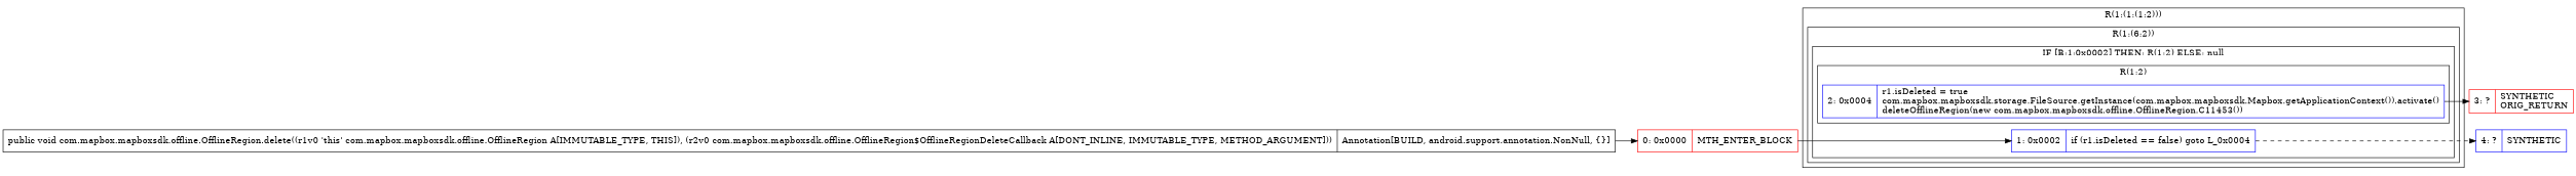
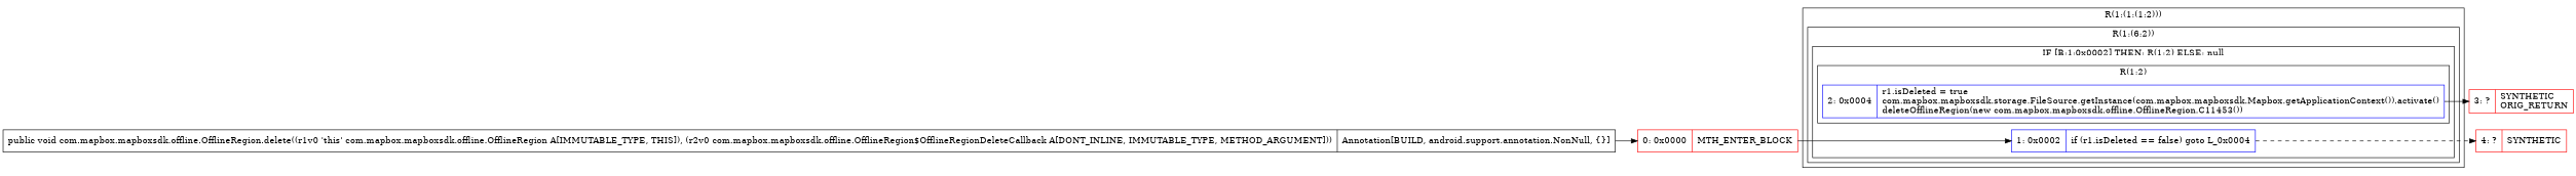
  digraph {
    rankdir=LR
    node [color=red shape=record]
    n1 [color=blue label="{2\:\ 0x0004|r1.isDeleted = true\lcom.mapbox.mapboxsdk.storage.FileSource.getInstance(com.mapbox.mapboxsdk.Mapbox.getApplicationContext()).activate()\ldeleteOfflineRegion(new com.mapbox.mapboxsdk.offline.OfflineRegion.C11453())\l}"]
    n2 [color=blue label="{1\:\ 0x0002|if (r1.isDeleted == false) goto L_0x0004\l}"]
    n3 [label="{3\:\ ?|SYNTHETIC\lORIG_RETURN\l}"]
-   n4 [color=blue label="{4\:\ ?|SYNTHETIC\l}"]
+   n4 [label="{4\:\ ?|SYNTHETIC\l}"]
    n5 [label="{0\:\ 0x0000|MTH_ENTER_BLOCK\l}"]
    n6 [label="{public void com.mapbox.mapboxsdk.offline.OfflineRegion.delete((r1v0 'this' com.mapbox.mapboxsdk.offline.OfflineRegion A[IMMUTABLE_TYPE, THIS]), (r2v0 com.mapbox.mapboxsdk.offline.OfflineRegion$OfflineRegionDeleteCallback A[DONT_INLINE, IMMUTABLE_TYPE, METHOD_ARGUMENT]))  | Annotation[BUILD, android.support.annotation.NonNull, \{\}]\l}" color=""]
    subgraph cluster_1 {
      label="R(1:(1:(1:2)))"
      subgraph cluster_2 {
        label="R(1:(6:2))"
        subgraph cluster_3 {
          label="IF [B:1:0x0002] THEN: R(1:2) ELSE: null"
          n2
          subgraph cluster_4 {
            label="R(1:2)"
            n1
          }
        }
      }
    }
    n1 -> n3
    n2 -> n4 [style=dashed]
    n5 -> n2
    n6 -> n5
  }
